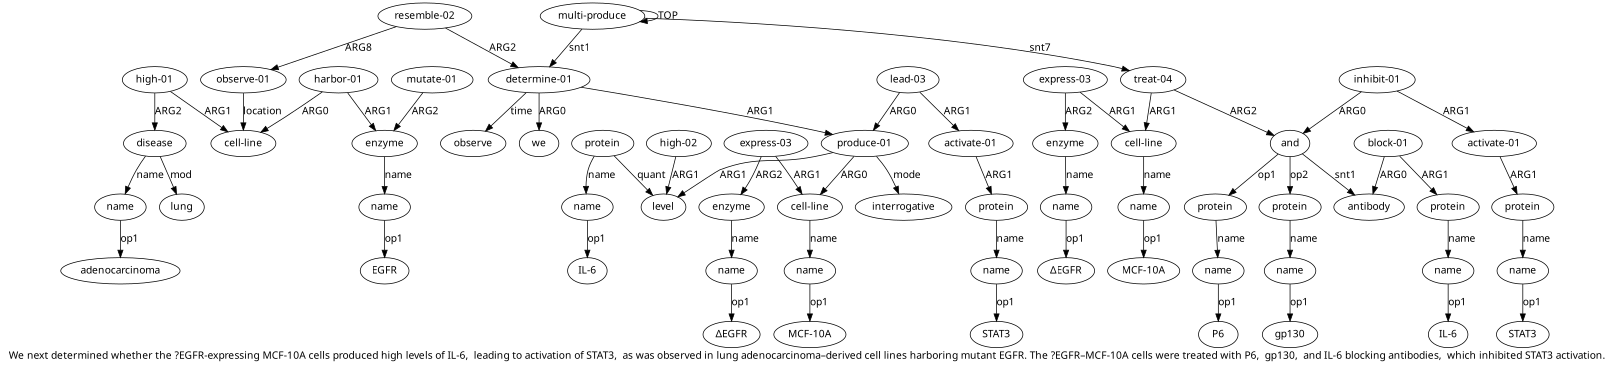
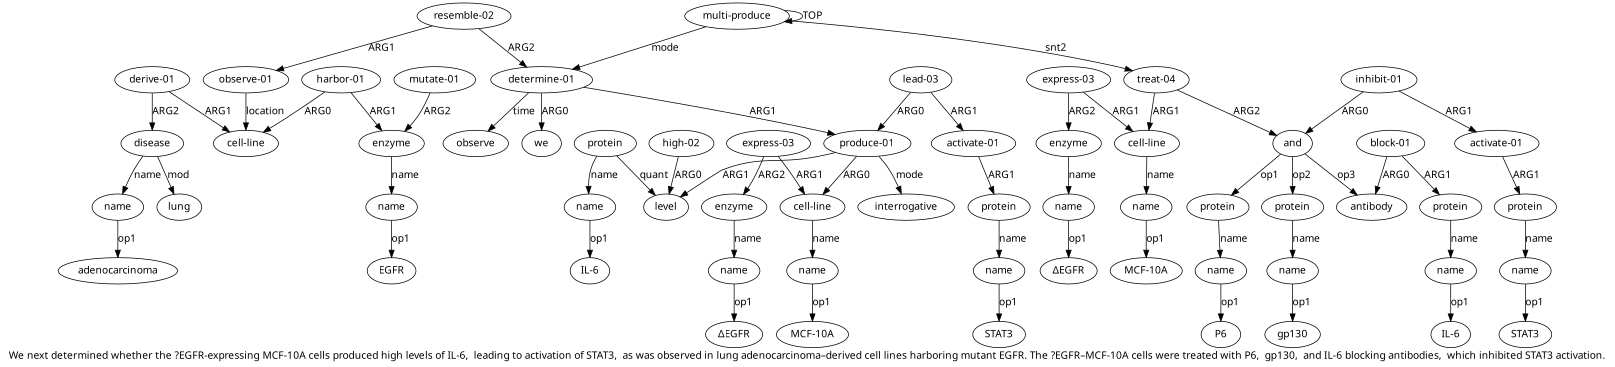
  digraph {
    fontname="Noto Sans"
    label="We next determined whether the ?EGFR-expressing MCF-10A cells produced high levels of IL-6,  leading to activation of STAT3,  as was observed in lung adenocarcinoma–derived cell lines harboring mutant EGFR. The ?EGFR–MCF-10A cells were treated with P6,  gp130,  and IL-6 blocking antibodies,  which inhibited STAT3 activation."
    node [color=black fontname="Noto Sans" gold_ind=-1 gold_label=name test_ind=-1 test_label=name]
    edge [color=black fontname="Noto Sans" gold_label=ARG1 test_label=ARG1]
-   n1 [gold_ind=20 gold_label="derive-01" label="high-01" test_ind=20 test_label="derive-01"]
+   n1 [gold_ind=20 gold_label="derive-01" label="derive-01" test_ind=20 test_label="derive-01"]
    n2 [gold_ind=21 gold_label=disease label=disease test_ind=21 test_label=disease]
    n3 [gold_ind=19 gold_label="cell-line" label="cell-line" test_ind=19 test_label="cell-line"]
    n4 [gold_ind=22 label=name test_ind=22]
    n5 [gold_ind=23 gold_label=lung label=lung test_ind=23 test_label=lung]
    n6 [gold_label=adenocarcinoma label=adenocarcinoma test_label=adenocarcinoma]
    n7 [gold_ind=24 gold_label="harbor-01" label="harbor-01" test_ind=24 test_label="harbor-01"]
    n8 [gold_ind=25 gold_label=enzyme label=enzyme test_ind=25 test_label=enzyme]
    n9 [gold_ind=26 label=name test_ind=26]
    n10 [gold_label=EGFR label=EGFR test_label=EGFR]
    n11 [gold_ind=27 gold_label="mutate-01" label="mutate-01" test_ind=27 test_label="mutate-01"]
    n12 [gold_ind=28 gold_label=next label=observe test_ind=28 test_label=next]
    n13 [gold_ind=29 gold_label="treat-04" label="treat-04" test_ind=29 test_label="treat-04"]
    n14 [gold_ind=30 gold_label="cell-line" label="cell-line" test_ind=30 test_label="cell-line"]
    n15 [gold_ind=35 gold_label=and label=and test_ind=35 test_label=and]
    n16 [gold_ind=31 label=name test_ind=31]
    n17 [gold_ind=36 gold_label=protein label=protein test_ind=36 test_label=protein]
    n18 [gold_ind=38 gold_label=protein label=protein test_ind=38 test_label=protein]
    n19 [gold_ind=40 gold_label=antibody label=antibody test_ind=40 test_label=antibody]
    n20 [gold_label="MCF-10A" label="MCF-10A" test_label="MCF-10A"]
    n21 [gold_ind=37 label=name test_ind=37]
    n22 [gold_ind=39 label=name test_ind=39]
    n23 [gold_label="IL-6" label="IL-6" test_label="IL-6"]
    n24 [gold_label=P6 label=P6 test_label=P6]
    n25 [gold_label=interrogative label=interrogative test_label=interrogative]
    n26 [gold_ind=33 gold_label=enzyme label=enzyme test_ind=33 test_label=enzyme]
    n27 [gold_ind=34 label=name test_ind=34]
    n28 [gold_label="ΔEGFR" label="ΔEGFR" test_label="ΔEGFR"]
    n29 [gold_label=gp130 label=gp130 test_label=gp130]
    n30 [gold_label=STAT3 label=STAT3 test_label=STAT3]
    n31 [gold_label="ΔEGFR" label="ΔEGFR" test_label="ΔEGFR"]
    n32 [gold_label=STAT3 label=STAT3 test_label=STAT3]
    n33 [gold_ind=32 gold_label="express-03" label="express-03" test_ind=32 test_label="express-03"]
    n34 [gold_ind=15 gold_label=protein label=protein test_ind=15 test_label=protein]
    n35 [gold_ind=16 label=name test_ind=16]
    n36 [gold_ind=14 gold_label="activate-01" label="activate-01" test_ind=14 test_label="activate-01"]
    n37 [gold_ind=17 gold_label="resemble-01" label="resemble-02" test_ind=17 test_label="resemble-01"]
    n38 [gold_ind=18 gold_label="observe-01" label="observe-01" test_ind=18 test_label="observe-01"]
    n39 [gold_ind=1 gold_label="determine-01" label="determine-01" test_ind=1 test_label="determine-01"]
    n40 [gold_ind=3 gold_label="produce-01" label="produce-01" test_ind=3 test_label="produce-01"]
    n41 [gold_ind=2 gold_label=we label=we test_ind=2 test_label=we]
    n42 [gold_ind=9 gold_label=level label=level test_ind=9 test_label=level]
    n43 [gold_ind=4 gold_label="cell-line" label="cell-line" test_ind=4 test_label="cell-line"]
    n44 [gold_ind=11 gold_label=protein label=protein test_ind=11 test_label=protein]
    n45 [gold_ind=12 label=name test_ind=12]
    n46 [gold_label="IL-6" label="IL-6" test_label="IL-6"]
    n47 [gold_ind=10 gold_label="high-02" label="high-02" test_ind=10 test_label="high-02"]
    n48 [gold_ind=13 gold_label="lead-03" label="lead-03" test_ind=13 test_label="lead-03"]
    n49 [gold_ind=5 label=name test_ind=5]
    n50 [gold_ind=0 gold_label="multi-sentence" label="multi-produce" test_ind=0 test_label="multi-sentence"]
    n51 [gold_label="MCF-10A" label="MCF-10A" test_label="MCF-10A"]
    n52 [gold_ind=7 gold_label=enzyme label=enzyme test_ind=7 test_label=enzyme]
    n53 [gold_ind=8 label=name test_ind=8]
    n54 [gold_ind=6 gold_label="express-03" label="express-03" test_ind=6 test_label="express-03"]
    n55 [gold_ind=46 gold_label=protein label=protein test_ind=46 test_label=protein]
    n56 [gold_ind=47 label=name test_ind=47]
    n57 [gold_ind=44 gold_label="inhibit-01" label="inhibit-01" test_ind=44 test_label="inhibit-01"]
    n58 [gold_ind=45 gold_label="activate-01" label="activate-01" test_ind=45 test_label="activate-01"]
    n59 [gold_ind=42 gold_label=protein label=protein test_ind=42 test_label=protein]
    n60 [gold_ind=43 label=name test_ind=43]
    n61 [gold_ind=41 gold_label="block-01" label="block-01" test_ind=41 test_label="block-01"]
    n1 -> n2 [gold_label=ARG2 label=ARG2 test_label=ARG2]
    n1 -> n3 [label=ARG1]
    n2 -> n4 [gold_label=name label=name test_label=name]
    n2 -> n5 [gold_label=mod label=mod test_label=mod]
    n4 -> n6 [gold_label=op1 label=op1 test_label=op1]
    n7 -> n3 [gold_label=ARG0 label=ARG0 test_label=ARG0]
    n7 -> n8 [label=ARG1]
    n8 -> n9 [gold_label=name label=name test_label=name]
    n9 -> n10 [gold_label=op1 label=op1 test_label=op1]
    n11 -> n8 [gold_label=ARG2 label=ARG2 test_label=ARG2]
    n13 -> n14 [label=ARG1]
    n13 -> n15 [gold_label=ARG2 label=ARG2 test_label=ARG2]
    n14 -> n16 [gold_label=name label=name test_label=name]
    n15 -> n17 [gold_label=op1 label=op1 test_label=op1]
    n15 -> n18 [gold_label=op2 label=op2 test_label=op2]
-   n15 -> n19 [gold_label=op3 label=snt1 test_label=op3]
+   n15 -> n19 [gold_label=op3 label=op3 test_label=op3]
    n16 -> n20 [gold_label=op1 label=op1 test_label=op1]
    n17 -> n21 [gold_label=name label=name test_label=name]
    n18 -> n22 [gold_label=name label=name test_label=name]
    n21 -> n24 [gold_label=op1 label=op1 test_label=op1]
    n22 -> n29 [gold_label=op1 label=op1 test_label=op1]
    n26 -> n27 [gold_label=name label=name test_label=name]
    n27 -> n28 [gold_label=op1 label=op1 test_label=op1]
    n33 -> n14 [label=ARG1]
    n33 -> n26 [gold_label=ARG2 label=ARG2 test_label=ARG2]
    n34 -> n35 [gold_label=name label=name test_label=name]
    n35 -> n30 [gold_label=op1 label=op1 test_label=op1]
    n36 -> n34 [label=ARG1]
-   n37 -> n38 [label=ARG8]
+   n37 -> n38 [label=ARG1]
    n37 -> n39 [gold_label=ARG2 label=ARG2 test_label=ARG2]
    n38 -> n3 [gold_label=location label=location test_label=location]
    n39 -> n12 [gold_label=time label=time test_label=time]
    n39 -> n40 [label=ARG1]
    n39 -> n41 [gold_label=ARG0 label=ARG0 test_label=ARG0]
    n40 -> n25 [gold_label=mode label=mode test_label=mode]
    n40 -> n42 [label=ARG1]
    n40 -> n43 [gold_label=ARG0 label=ARG0 test_label=ARG0]
    n43 -> n49 [gold_label=name label=name test_label=name]
    n44 -> n42 [gold_label=quant label=quant test_label=quant]
    n44 -> n45 [gold_label=name label=name test_label=name]
    n45 -> n46 [gold_label=op1 label=op1 test_label=op1]
-   n47 -> n42 [label=ARG1]
+   n47 -> n42 [label=ARG0]
    n48 -> n36 [label=ARG1]
    n48 -> n40 [gold_label=ARG0 label=ARG0 test_label=ARG0]
    n49 -> n51 [gold_label=op1 label=op1 test_label=op1]
-   n50 -> n13 [gold_label=snt2 label=snt7 test_label=snt2]
-   n50 -> n39 [gold_label=snt1 label=snt1 test_label=snt1]
+   n50 -> n13 [gold_label=snt2 label=snt2 test_label=snt2]
+   n50 -> n39 [gold_label=snt1 label=mode test_label=snt1]
    n50 -> n50 [gold_label=TOP label=TOP test_label=TOP]
    n52 -> n53 [gold_label=name label=name test_label=name]
    n53 -> n31 [gold_label=op1 label=op1 test_label=op1]
    n54 -> n43 [label=ARG1]
    n54 -> n52 [gold_label=ARG2 label=ARG2 test_label=ARG2]
    n55 -> n56 [gold_label=name label=name test_label=name]
    n56 -> n32 [gold_label=op1 label=op1 test_label=op1]
    n57 -> n15 [gold_label=ARG0 label=ARG0 test_label=ARG0]
    n57 -> n58 [label=ARG1]
    n58 -> n55 [label=ARG1]
    n59 -> n60 [gold_label=name label=name test_label=name]
    n60 -> n23 [gold_label=op1 label=op1 test_label=op1]
    n61 -> n19 [gold_label=ARG0 label=ARG0 test_label=ARG0]
    n61 -> n59 [label=ARG1]
  }
